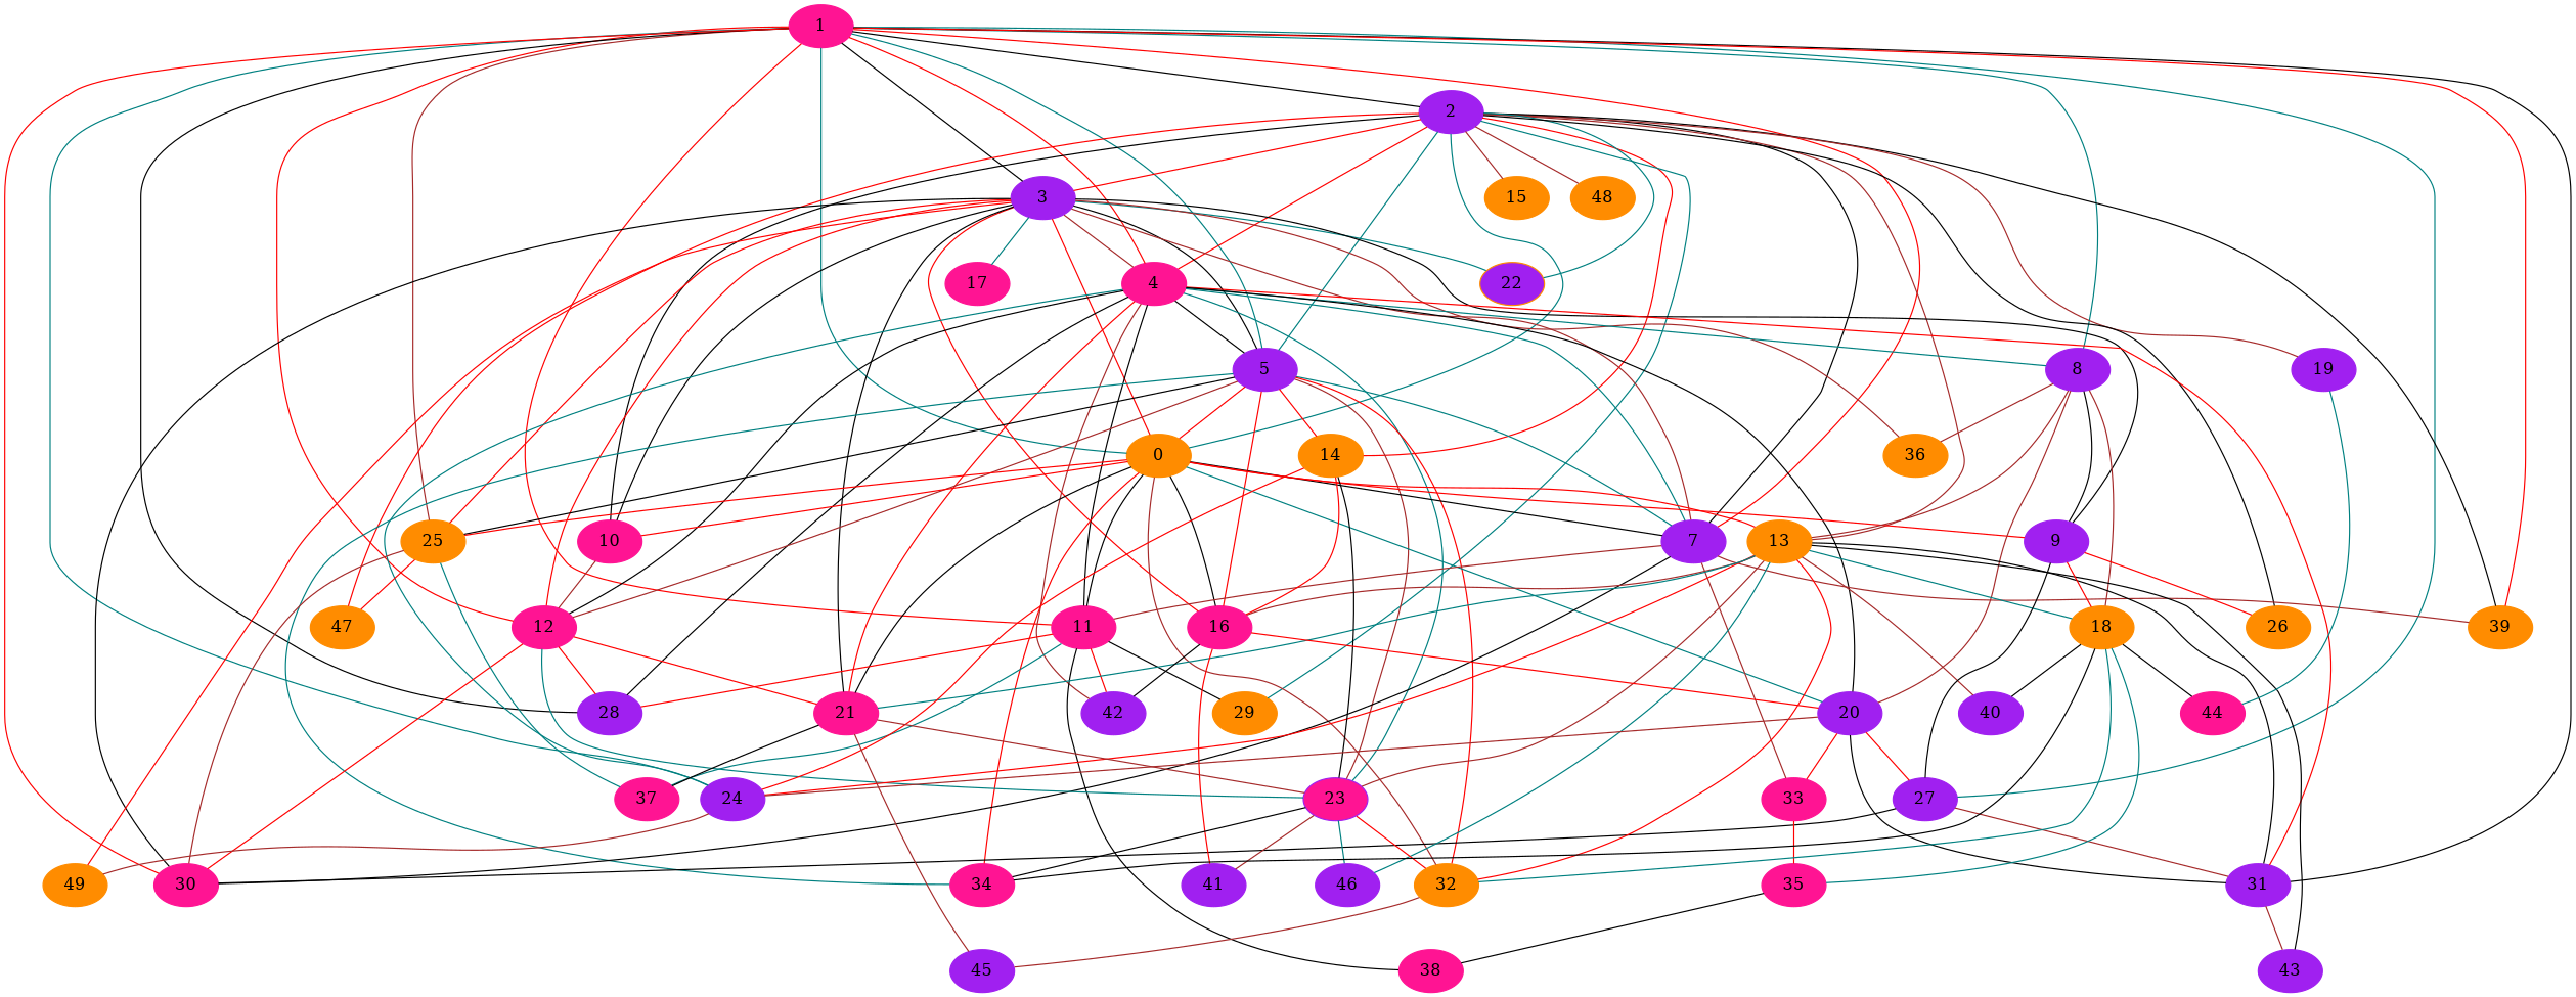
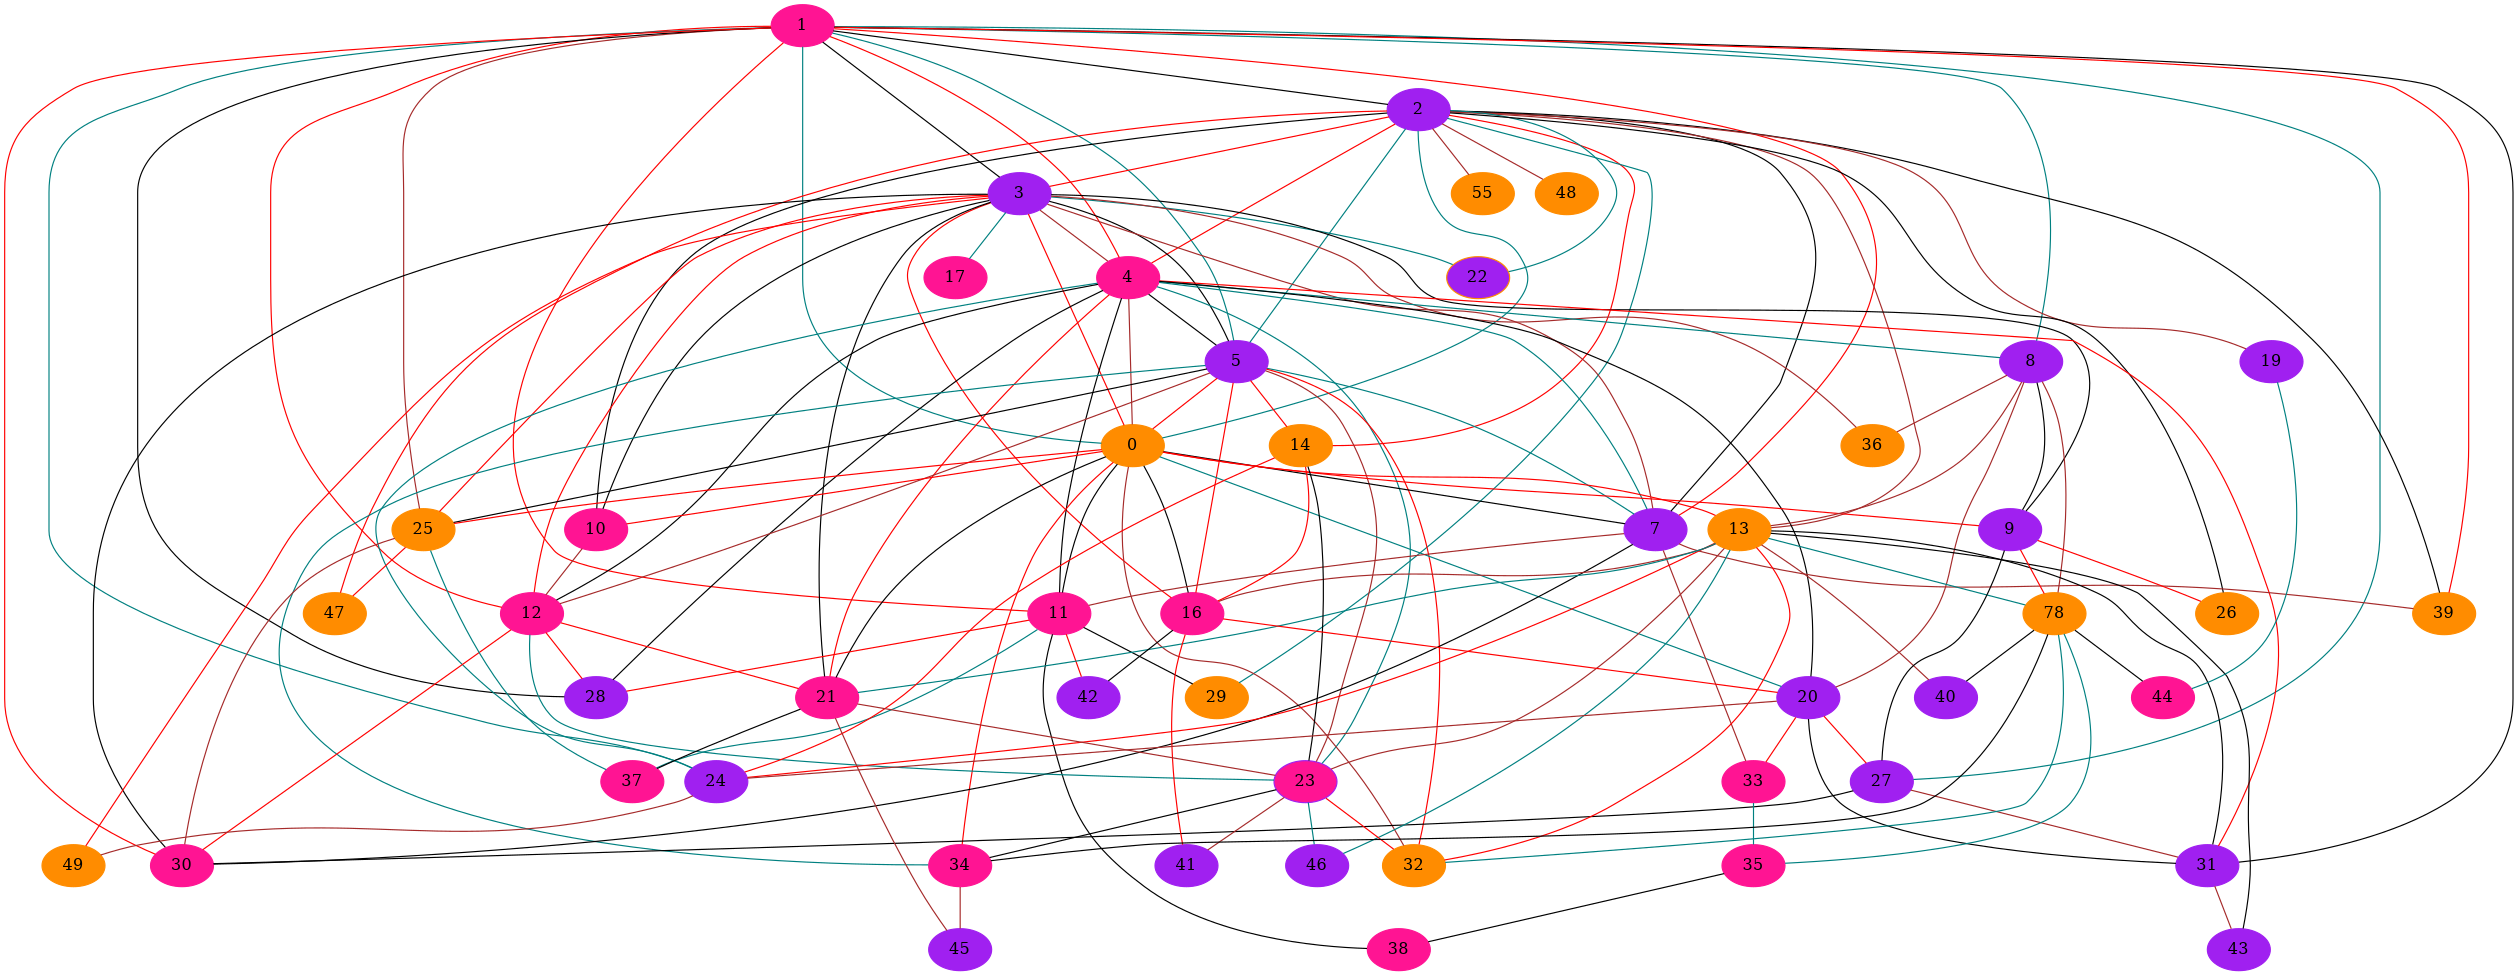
  graph {
    node [color=purple style=filled]
    edge [color=red weight=1.0]
    1 [color=deeppink]
    2
    3
    4 [color=deeppink]
    5
    n6 [color=darkorange label=0]
    7
    8
    11 [color=deeppink]
    12 [color=deeppink]
    24
    25 [color=darkorange]
    27
    28
    30 [color=deeppink]
    31
    39 [color=darkorange]
    10 [color=deeppink]
    13 [color=darkorange]
    14 [color=darkorange]
-   15 [color=darkorange]
+   15 [color=darkorange label=55]
    19
    22 [color=darkorange fillcolor=purple]
    26 [color=darkorange]
    29 [color=darkorange]
    47 [color=darkorange]
    48 [color=darkorange]
    9
    16 [color=deeppink]
    17 [color=deeppink]
    21 [color=deeppink]
    36 [color=darkorange]
    49 [color=darkorange]
    20
    23 [fillcolor=deeppink]
    32 [color=darkorange]
    34 [color=deeppink]
    33 [color=deeppink]
-   18 [color=darkorange]
+   18 [color=darkorange label=78]
    37 [color=deeppink]
    38 [color=deeppink]
    42
    43
    40
    46
    44 [color=deeppink]
    41
    45
    35 [color=deeppink]
    1 -- 2 [color=black weight=3.0]
    1 -- 3 [color=black weight=2.0]
    1 -- 4 [weight=4.0]
    1 -- 5 [color=teal weight=2.0]
    1 -- n6 [color=teal weight=5.0]
    1 -- 7 [weight=2.0]
    1 -- 8 [color=teal weight=2.0]
    1 -- 11
    1 -- 12 [weight=6.0]
    1 -- 24 [color=teal]
    1 -- 25 [color=brown weight=5.0]
    1 -- 27 [color=teal]
    1 -- 28 [color=black weight=2.0]
    1 -- 30 [weight=2.0]
    1 -- 31 [color=black]
    1 -- 39
    2 -- 3
    2 -- 4 [weight=4.0]
    2 -- 5 [color=teal]
    2 -- n6 [color=teal weight=2.0]
    2 -- 7 [color=black]
    2 -- 39 [color=black]
    2 -- 10 [color=black]
    2 -- 13 [color=brown]
    2 -- 14
    2 -- 15 [color=brown]
    2 -- 19 [color=brown]
    2 -- 22 [color=teal]
    2 -- 26 [color=black]
    2 -- 29 [color=teal]
    2 -- 47
    2 -- 48 [color=brown]
    3 -- 4 [color=brown weight=2.0]
    3 -- 5 [color=black]
    3 -- n6 [weight=3.0]
    3 -- 7 [color=brown]
    3 -- 12
    3 -- 25
    3 -- 30 [color=black]
    3 -- 10 [color=black]
    3 -- 22 [color=teal]
    3 -- 9 [color=black]
    3 -- 16
    3 -- 17 [color=teal]
    3 -- 21 [color=black]
    3 -- 36 [color=brown]
    3 -- 49
    4 -- 5 [color=black weight=2.0]
-   4 -- 42 [color=brown weight=5.0]
+   4 -- n6 [color=brown weight=5.0]
    4 -- 7 [color=teal weight=2.0]
    4 -- 8 [color=teal]
    4 -- 11 [color=black]
    4 -- 12 [color=black]
    4 -- 24 [color=teal weight=2.0]
    4 -- 28 [color=black]
    4 -- 31
    4 -- 21
    4 -- 20 [color=black]
    4 -- 23 [color=teal weight=9.0]
    5 -- n6 [weight=3.0]
    5 -- 7 [color=teal]
    5 -- 12 [color=brown]
    5 -- 25 [color=black]
    5 -- 14 [weight=3.0]
    5 -- 16
    5 -- 23 [color=brown]
    5 -- 32
    5 -- 34 [color=teal]
    n6 -- 7 [color=black weight=3.0]
    n6 -- 11 [color=black]
    n6 -- 25
    n6 -- 10 [weight=2.0]
    n6 -- 13 [weight=7.0]
    n6 -- 9 [weight=2.0]
    n6 -- 16 [color=black weight=3.0]
    n6 -- 21 [color=black]
    n6 -- 20 [color=teal]
    n6 -- 32 [color=brown weight=6.0]
    n6 -- 34
    7 -- 11 [color=brown weight=2.0]
    7 -- 30 [color=black]
    7 -- 39 [color=brown]
    7 -- 33 [color=brown]
    8 -- 13 [color=brown]
    8 -- 9 [color=black]
    8 -- 36 [color=brown]
    8 -- 20 [color=brown]
    8 -- 18 [color=brown]
    11 -- 28
    11 -- 29 [color=black]
    11 -- 37 [color=teal]
    11 -- 38 [color=black]
    11 -- 42
    12 -- 28
    12 -- 30
    12 -- 21
    12 -- 23 [color=teal]
    24 -- 49 [color=brown]
    25 -- 30 [color=brown]
    25 -- 47
    25 -- 37 [color=teal]
    27 -- 30 [color=black]
    27 -- 31 [color=brown]
    31 -- 43 [color=brown]
    10 -- 12 [color=brown weight=2.0]
    13 -- 24
    13 -- 31 [color=black]
    13 -- 16 [color=brown weight=2.0]
    13 -- 21 [color=teal weight=2.0]
    13 -- 23 [color=brown weight=2.0]
    13 -- 32
    13 -- 18 [color=teal]
    13 -- 43 [color=black]
    13 -- 40 [color=brown]
    13 -- 46 [color=teal]
    14 -- 24
    14 -- 16
    14 -- 23 [color=black]
    19 -- 44 [color=teal]
    9 -- 27 [color=black weight=3.0]
    9 -- 26
    9 -- 18
    16 -- 20
    16 -- 42 [color=black]
    16 -- 41
    21 -- 23 [color=brown]
    21 -- 37 [color=black]
    21 -- 45 [color=brown]
    20 -- 24 [color=brown]
    20 -- 27
    20 -- 31 [color=black]
    20 -- 33
    23 -- 32 [weight=2.0]
    23 -- 34 [color=black]
    23 -- 46 [color=teal]
    23 -- 41 [color=brown]
-   32 -- 45 [color=brown]
-   33 -- 35
+   34 -- 45 [color=brown]
+   33 -- 35 [color=teal]
    18 -- 32 [color=teal]
    18 -- 34 [color=black]
    18 -- 40 [color=black]
    18 -- 44 [color=black]
    18 -- 35 [color=teal]
    35 -- 38 [color=black]
  }
